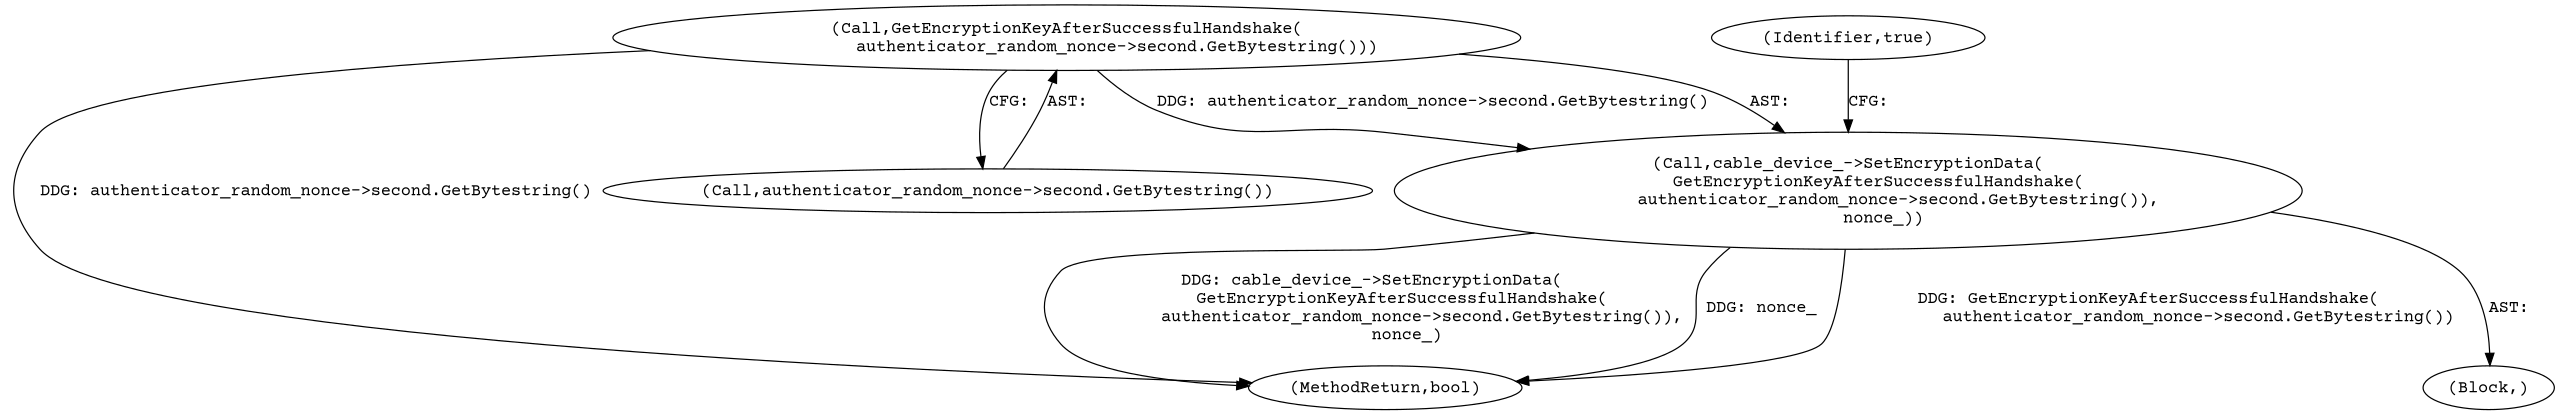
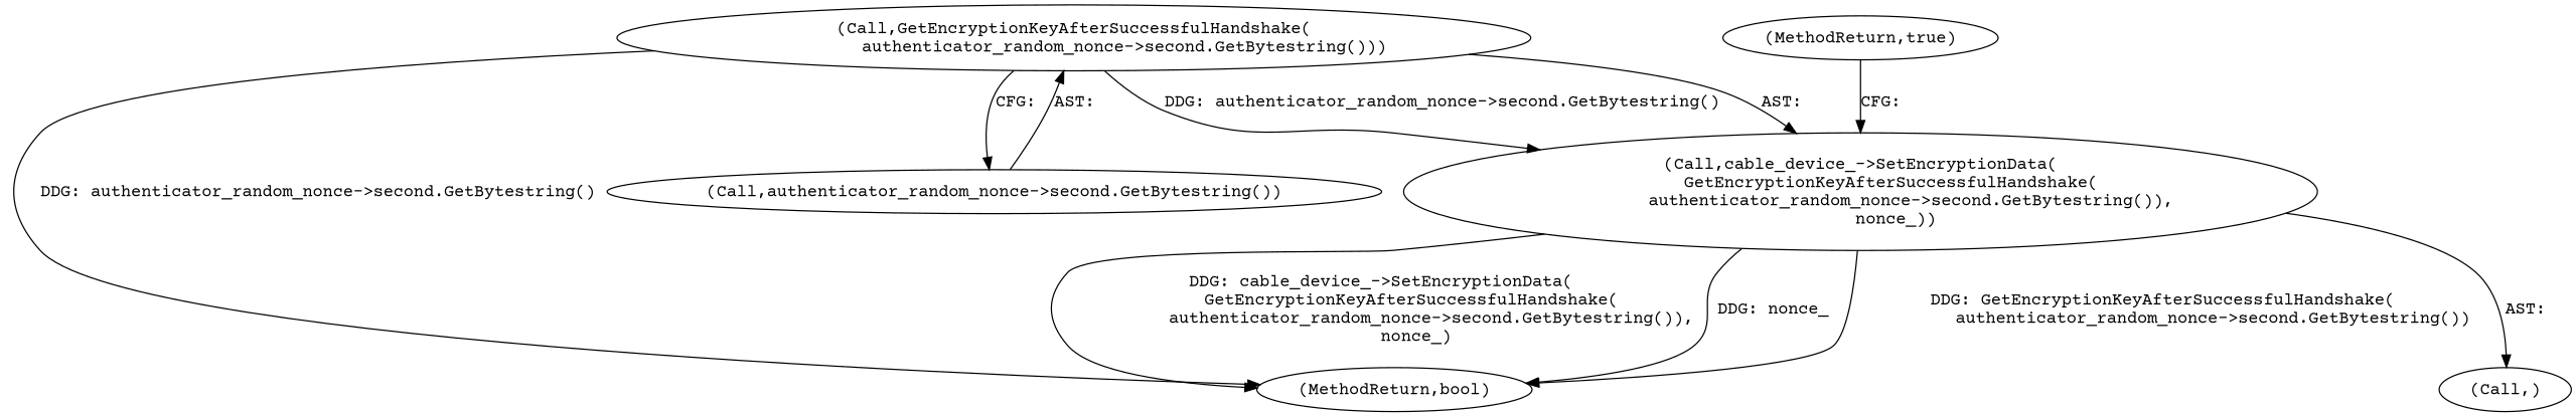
  digraph {
    fontname="Courier Prime"
    node [fontname="Courier Prime"]
    edge [fontname="Courier Prime"]
    n1 [label="(Call,GetEncryptionKeyAfterSuccessfulHandshake(\n          authenticator_random_nonce->second.GetBytestring()))"]
    n2 [label="(Call,cable_device_->SetEncryptionData(\n      GetEncryptionKeyAfterSuccessfulHandshake(\n          authenticator_random_nonce->second.GetBytestring()),\n       nonce_))"]
    n3 [label="(MethodReturn,bool)"]
    n4 [label="(Call,authenticator_random_nonce->second.GetBytestring())"]
-   n5 [label="(Block,)"]
-   n6 [label="(Identifier,true)"]
+   n5 [label="(Call,)"]
+   n6 [label="(MethodReturn,true)"]
    n1 -> n2 [label="AST: "]
    n1 -> n2 [label="DDG: authenticator_random_nonce->second.GetBytestring()"]
    n1 -> n3 [label="DDG: authenticator_random_nonce->second.GetBytestring()"]
    n1 -> n4 [label="CFG: "]
    n2 -> n3 [label="DDG: GetEncryptionKeyAfterSuccessfulHandshake(\n          authenticator_random_nonce->second.GetBytestring())"]
    n2 -> n3 [label="DDG: cable_device_->SetEncryptionData(\n      GetEncryptionKeyAfterSuccessfulHandshake(\n          authenticator_random_nonce->second.GetBytestring()),\n       nonce_)"]
    n2 -> n3 [label="DDG: nonce_"]
    n2 -> n5 [label="AST: "]
    n4 -> n1 [label="AST: "]
    n6 -> n2 [label="CFG: "]
  }
